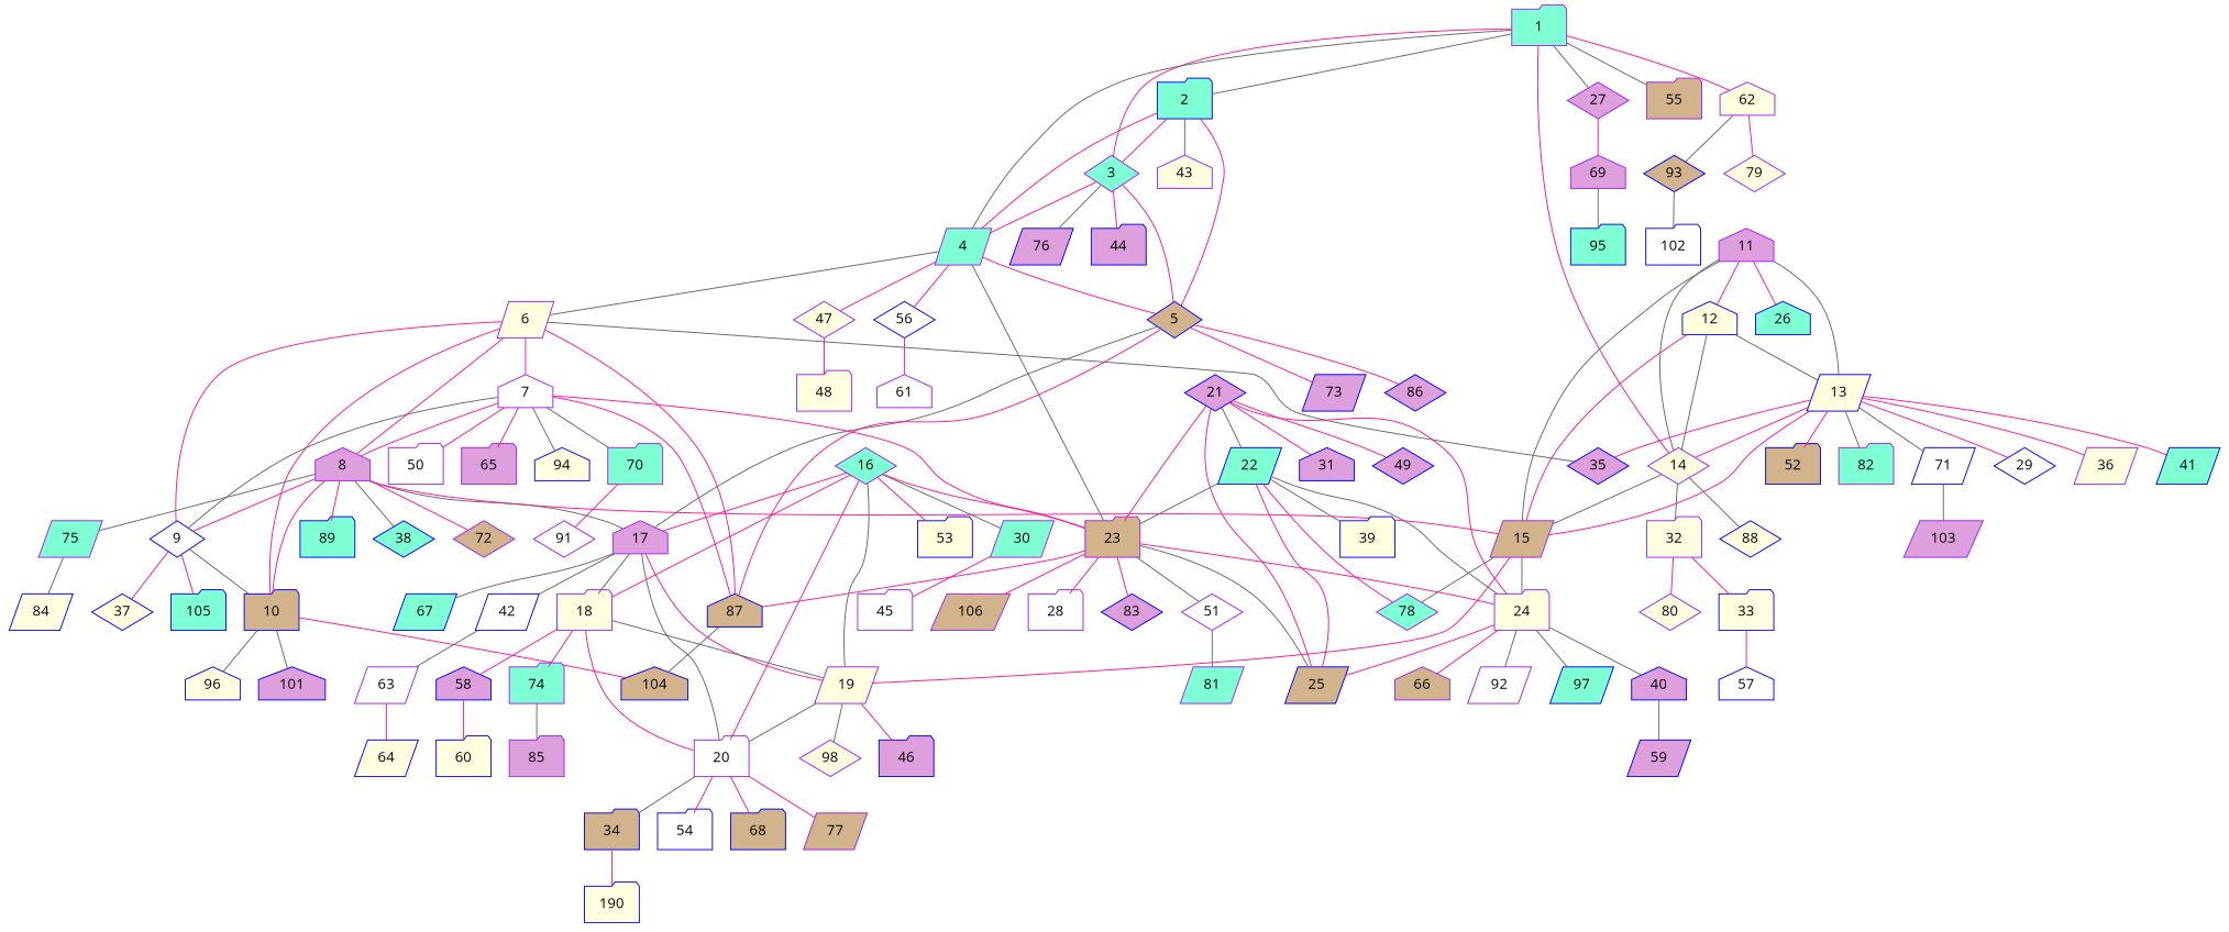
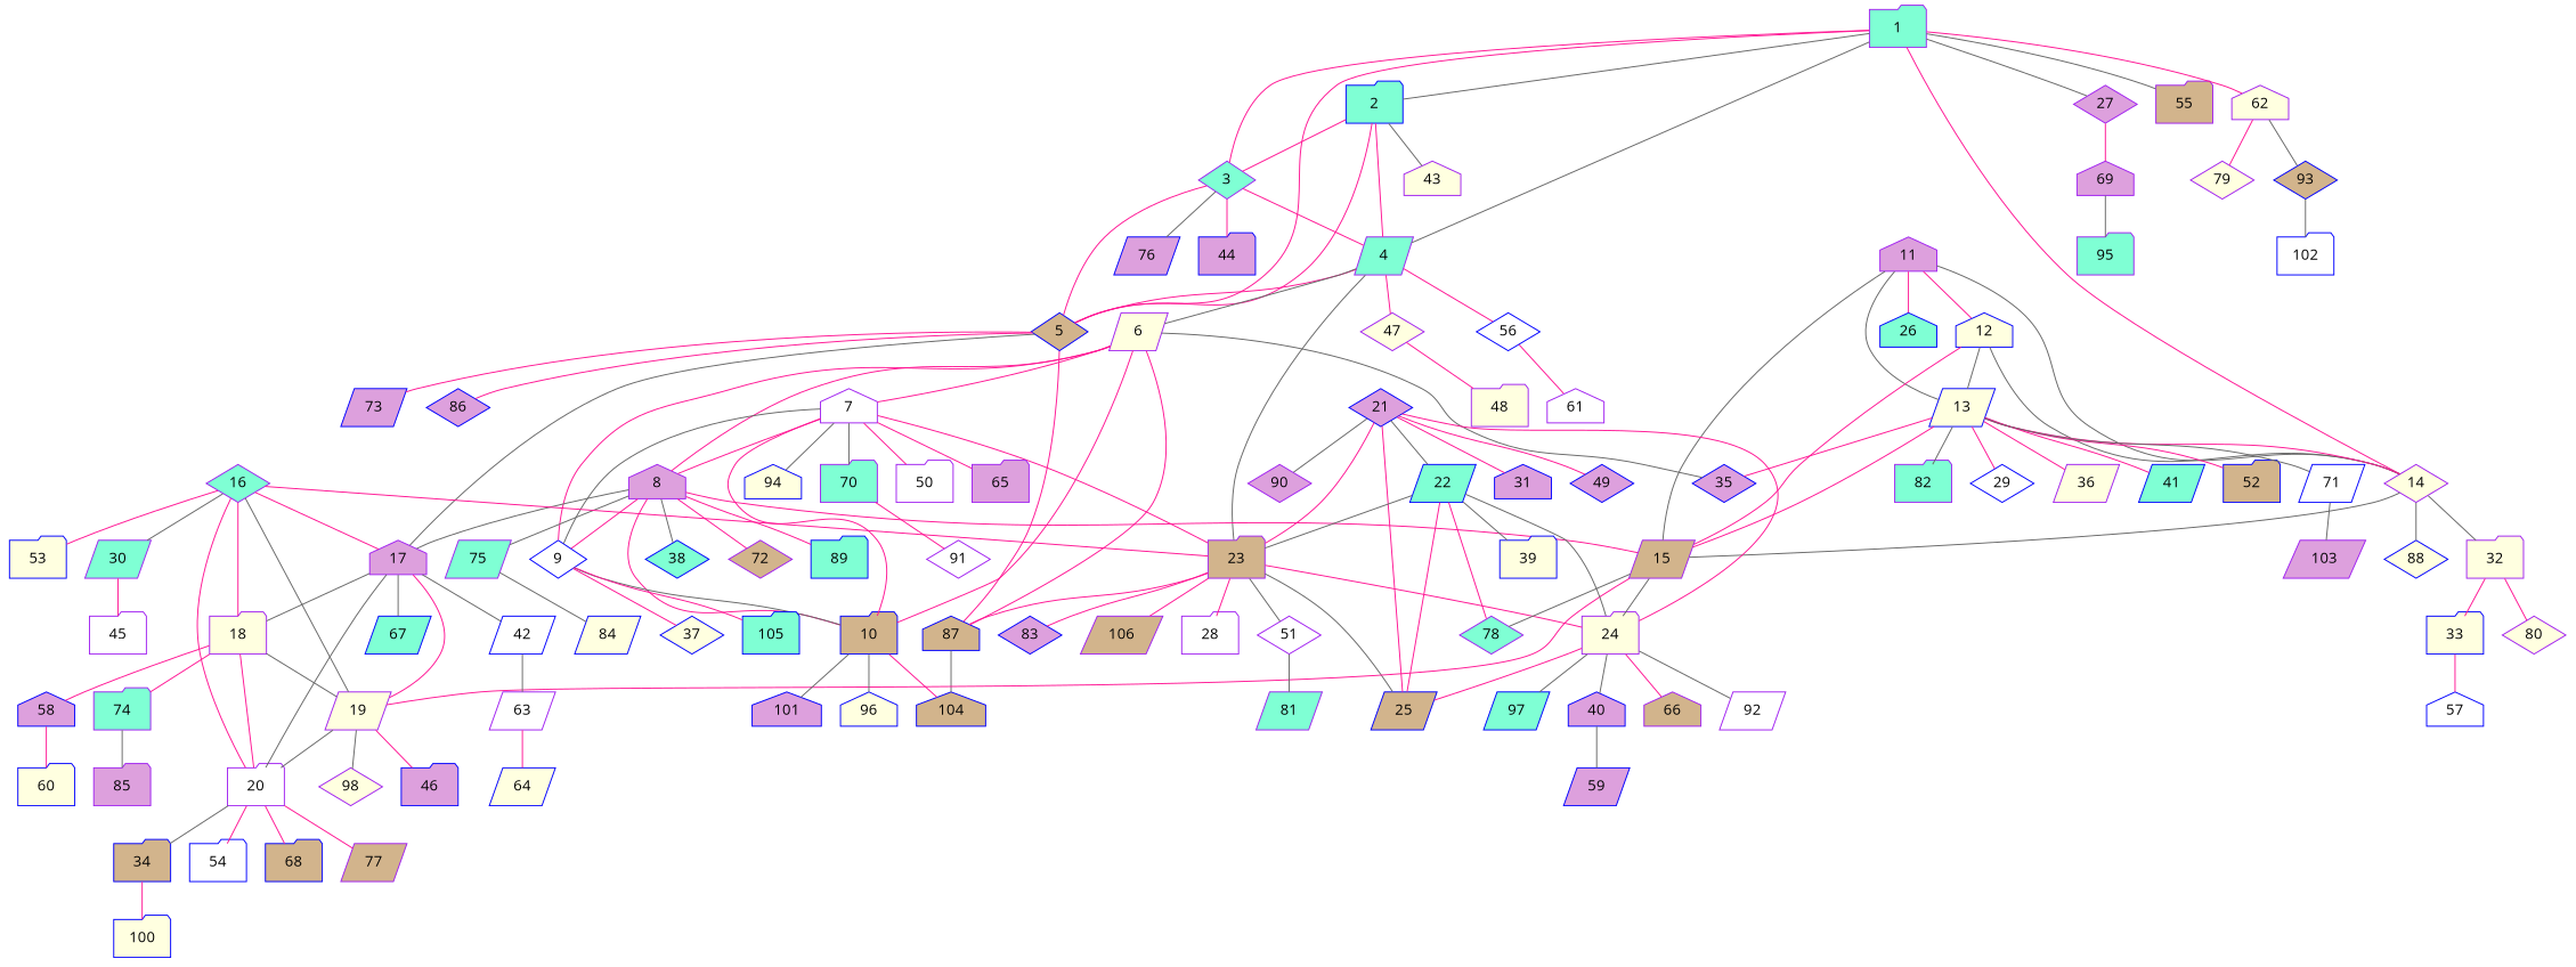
  graph {
    fontname="Open Sans"
    node [color=blue fillcolor=lightyellow fontname="Open Sans" shape=folder style=filled]
    edge [color=deeppink fontname="Open Sans"]
    1 [color=purple fillcolor=aquamarine]
    2 [fillcolor=aquamarine]
    3 [color=purple fillcolor=aquamarine shape=diamond]
    4 [color=purple fillcolor=aquamarine shape=parallelogram]
    5 [fillcolor=tan shape=diamond]
    14 [color=purple shape=diamond]
    27 [color=purple fillcolor=plum shape=diamond]
    55 [color=purple fillcolor=tan]
    62 [color=purple shape=house]
    43 [color=purple shape=house]
    44 [fillcolor=plum]
    76 [fillcolor=plum shape=parallelogram]
    6 [color=purple shape=parallelogram]
    23 [color=purple fillcolor=tan]
    47 [color=purple shape=diamond]
    56 [fillcolor=white shape=diamond]
    17 [color=purple fillcolor=plum shape=house]
    73 [fillcolor=plum shape=parallelogram]
    86 [fillcolor=plum shape=diamond]
    87 [fillcolor=tan shape=house]
    15 [color=purple fillcolor=tan shape=parallelogram]
    32 [color=purple]
    88 [shape=diamond]
    69 [color=purple fillcolor=plum shape=house]
    79 [color=purple shape=diamond]
    93 [fillcolor=tan shape=diamond]
    7 [color=purple fillcolor=white shape=house]
    8 [color=purple fillcolor=plum shape=house]
    9 [fillcolor=white shape=diamond]
    10 [fillcolor=tan]
    35 [fillcolor=plum shape=diamond]
    24 [color=purple]
    25 [fillcolor=tan shape=parallelogram]
    28 [color=purple fillcolor=white]
    51 [color=purple fillcolor=white shape=diamond]
    83 [fillcolor=plum shape=diamond]
    106 [color=purple fillcolor=tan shape=parallelogram]
    48 [color=purple]
    61 [color=purple fillcolor=white shape=house]
    67 [fillcolor=aquamarine shape=parallelogram]
    19 [color=purple shape=parallelogram]
    18 [color=purple]
    20 [color=purple fillcolor=white]
    42 [fillcolor=white shape=parallelogram]
    104 [fillcolor=tan shape=house]
    50 [color=purple fillcolor=white]
    65 [color=purple fillcolor=plum]
    70 [color=purple fillcolor=aquamarine]
    94 [shape=house]
    38 [fillcolor=aquamarine shape=diamond]
    72 [color=purple fillcolor=tan shape=diamond]
    75 [color=purple fillcolor=aquamarine shape=parallelogram]
    89 [fillcolor=aquamarine]
    37 [shape=diamond]
    105 [fillcolor=aquamarine]
    96 [shape=house]
    101 [fillcolor=plum shape=house]
    91 [color=purple fillcolor=white shape=diamond]
    78 [color=purple fillcolor=aquamarine shape=diamond]
    84 [shape=parallelogram]
    11 [color=purple fillcolor=plum shape=house]
    12 [shape=house]
    13 [shape=parallelogram]
    26 [fillcolor=aquamarine shape=house]
    29 [fillcolor=white shape=diamond]
    36 [color=purple shape=parallelogram]
    41 [fillcolor=aquamarine shape=parallelogram]
    52 [fillcolor=tan]
    71 [fillcolor=white shape=parallelogram]
    82 [color=purple fillcolor=aquamarine]
    103 [color=purple fillcolor=plum shape=parallelogram]
    33
    80 [color=purple shape=diamond]
    46 [fillcolor=plum]
    98 [color=purple shape=diamond]
    40 [fillcolor=plum shape=house]
    66 [color=purple fillcolor=tan shape=house]
    92 [color=purple fillcolor=white shape=parallelogram]
    97 [fillcolor=aquamarine shape=parallelogram]
    16 [color=purple fillcolor=aquamarine shape=diamond]
    30 [color=purple fillcolor=aquamarine shape=parallelogram]
    53
    58 [fillcolor=plum shape=house]
    74 [color=purple fillcolor=aquamarine]
    34 [fillcolor=tan]
    54 [fillcolor=white]
    68 [fillcolor=tan]
    77 [color=purple fillcolor=tan shape=parallelogram]
    45 [color=purple fillcolor=white]
    63 [color=purple fillcolor=white shape=parallelogram]
    60
    85 [color=purple fillcolor=plum]
-   100 [label=190]
+   100
    21 [fillcolor=plum shape=diamond]
    22 [fillcolor=aquamarine shape=parallelogram]
    31 [fillcolor=plum shape=house]
    49 [fillcolor=plum shape=diamond]
+   90 [color=purple fillcolor=plum shape=diamond]
    39
    81 [color=purple fillcolor=aquamarine shape=parallelogram]
    59 [fillcolor=plum shape=parallelogram]
-   95 [fillcolor=aquamarine]
+   95 [color=purple fillcolor=aquamarine]
    57 [fillcolor=white shape=house]
    64 [shape=parallelogram]
    102 [fillcolor=white]
    1 -- 2 [color=gray40]
    1 -- 3
    1 -- 4 [color=gray40]
+   1 -- 5
    1 -- 14
    1 -- 27 [color=gray40]
    1 -- 55 [color=gray40]
    1 -- 62
    2 -- 3
    2 -- 4
    2 -- 5
    2 -- 43 [color=gray40]
    3 -- 4
    3 -- 5
    3 -- 44
    3 -- 76 [color=gray40]
    4 -- 5
    4 -- 6 [color=gray40]
    4 -- 23 [color=gray40]
    4 -- 47
    4 -- 56
    5 -- 17 [color=gray40]
    5 -- 73
    5 -- 86
    5 -- 87
    14 -- 15 [color=gray40]
    14 -- 32 [color=gray40]
    14 -- 88 [color=gray40]
    27 -- 69
    62 -- 79
    62 -- 93 [color=gray40]
    6 -- 87
    6 -- 7
    6 -- 8
    6 -- 9
    6 -- 10
    6 -- 35 [color=gray40]
    23 -- 87
    23 -- 24
    23 -- 25 [color=gray40]
    23 -- 28
    23 -- 51 [color=gray40]
    23 -- 83
    23 -- 106
    47 -- 48
    56 -- 61
    17 -- 67 [color=gray40]
    17 -- 19
    17 -- 18 [color=gray40]
    17 -- 20 [color=gray40]
    17 -- 42 [color=gray40]
    87 -- 104 [color=gray40]
    15 -- 24 [color=gray40]
    15 -- 19
    15 -- 78 [color=gray40]
    32 -- 33
    32 -- 80
    69 -- 95 [color=gray40]
    93 -- 102 [color=gray40]
    7 -- 23
    7 -- 8
    7 -- 9 [color=gray40]
-   7 -- 87
+   7 -- 10
    7 -- 50
    7 -- 65
    7 -- 70 [color=gray40]
    7 -- 94 [color=gray40]
    8 -- 17 [color=gray40]
    8 -- 15
    8 -- 9
    8 -- 10
    8 -- 38 [color=gray40]
    8 -- 72
    8 -- 75 [color=gray40]
    8 -- 89
    9 -- 10 [color=gray40]
    9 -- 37
    9 -- 105
    10 -- 104
    10 -- 96 [color=gray40]
    10 -- 101 [color=gray40]
    24 -- 25
    24 -- 40 [color=gray40]
    24 -- 66
    24 -- 92 [color=gray40]
    24 -- 97 [color=gray40]
    51 -- 81 [color=gray40]
    19 -- 20 [color=gray40]
    19 -- 46
    19 -- 98 [color=gray40]
    18 -- 19 [color=gray40]
    18 -- 20
    18 -- 58
    18 -- 74
    20 -- 34 [color=gray40]
    20 -- 54
    20 -- 68
    20 -- 77
    42 -- 63 [color=gray40]
    70 -- 91
    75 -- 84 [color=gray40]
    11 -- 14 [color=gray40]
    11 -- 15 [color=gray40]
    11 -- 12
    11 -- 13 [color=gray40]
    11 -- 26
    12 -- 14 [color=gray40]
    12 -- 15
    12 -- 13 [color=gray40]
    13 -- 14
    13 -- 15
    13 -- 35
    13 -- 29
    13 -- 36
    13 -- 41
    13 -- 52
    13 -- 71 [color=gray40]
    13 -- 82 [color=gray40]
    71 -- 103 [color=gray40]
    33 -- 57
    40 -- 59 [color=gray40]
    16 -- 23
    16 -- 17
    16 -- 19 [color=gray40]
    16 -- 18
    16 -- 20
    16 -- 30 [color=gray40]
    16 -- 53
    30 -- 45
    58 -- 60
    74 -- 85 [color=gray40]
    34 -- 100
    63 -- 64
    21 -- 23
    21 -- 24
    21 -- 25
    21 -- 22 [color=gray40]
    21 -- 31
    21 -- 49
+   21 -- 90 [color=gray40]
    22 -- 23 [color=gray40]
    22 -- 24 [color=gray40]
    22 -- 25
    22 -- 78
    22 -- 39 [color=gray40]
  }
